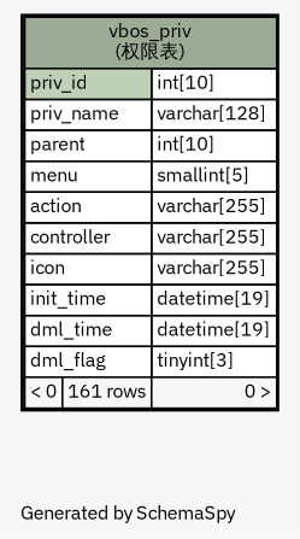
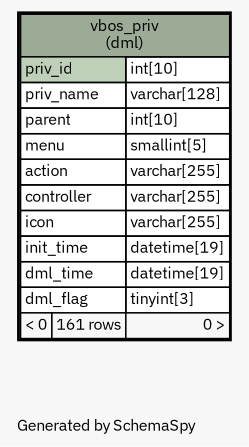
  digraph {
    bgcolor="#f7f7f7"
    fontname="IBM Plex Sans"
    fontsize=11
    label="\nGenerated by SchemaSpy"
    labeljust=l
    nodesep=0.18
    rankdir=RL
    ranksep=0.46
-   n1 [fontname="IBM Plex Sans" fontsize=11 label=<     <TABLE BORDER="2" CELLBORDER="1" CELLSPACING="0" BGCOLOR="#ffffff">       <TR><TD COLSPAN="3" BGCOLOR="#9bab96" ALIGN="CENTER">vbos_priv<br/>(权限表)</TD></TR>       <TR><TD PORT="priv_id" COLSPAN="2" BGCOLOR="#bed1b8" ALIGN="LEFT">priv_id</TD><TD PORT="priv_id.type" ALIGN="LEFT">int[10]</TD></TR>       <TR><TD PORT="priv_name" COLSPAN="2" ALIGN="LEFT">priv_name</TD><TD PORT="priv_name.type" ALIGN="LEFT">varchar[128]</TD></TR>       <TR><TD PORT="parent" COLSPAN="2" ALIGN="LEFT">parent</TD><TD PORT="parent.type" ALIGN="LEFT">int[10]</TD></TR>       <TR><TD PORT="menu" COLSPAN="2" ALIGN="LEFT">menu</TD><TD PORT="menu.type" ALIGN="LEFT">smallint[5]</TD></TR>       <TR><TD PORT="action" COLSPAN="2" ALIGN="LEFT">action</TD><TD PORT="action.type" ALIGN="LEFT">varchar[255]</TD></TR>       <TR><TD PORT="controller" COLSPAN="2" ALIGN="LEFT">controller</TD><TD PORT="controller.type" ALIGN="LEFT">varchar[255]</TD></TR>       <TR><TD PORT="icon" COLSPAN="2" ALIGN="LEFT">icon</TD><TD PORT="icon.type" ALIGN="LEFT">varchar[255]</TD></TR>       <TR><TD PORT="init_time" COLSPAN="2" ALIGN="LEFT">init_time</TD><TD PORT="init_time.type" ALIGN="LEFT">datetime[19]</TD></TR>       <TR><TD PORT="dml_time" COLSPAN="2" ALIGN="LEFT">dml_time</TD><TD PORT="dml_time.type" ALIGN="LEFT">datetime[19]</TD></TR>       <TR><TD PORT="dml_flag" COLSPAN="2" ALIGN="LEFT">dml_flag</TD><TD PORT="dml_flag.type" ALIGN="LEFT">tinyint[3]</TD></TR>       <TR><TD ALIGN="LEFT" BGCOLOR="#f7f7f7">&lt; 0</TD><TD ALIGN="RIGHT" BGCOLOR="#f7f7f7">161 rows</TD><TD ALIGN="RIGHT" BGCOLOR="#f7f7f7">0 &gt;</TD></TR>     </TABLE>> shape=plaintext]
+   n1 [fontname="IBM Plex Sans" fontsize=11 label=<     <TABLE BORDER="2" CELLBORDER="1" CELLSPACING="0" BGCOLOR="#ffffff">       <TR><TD COLSPAN="3" BGCOLOR="#9bab96" ALIGN="CENTER">vbos_priv<br/>(dml)</TD></TR>       <TR><TD PORT="priv_id" COLSPAN="2" BGCOLOR="#bed1b8" ALIGN="LEFT">priv_id</TD><TD PORT="priv_id.type" ALIGN="LEFT">int[10]</TD></TR>       <TR><TD PORT="priv_name" COLSPAN="2" ALIGN="LEFT">priv_name</TD><TD PORT="priv_name.type" ALIGN="LEFT">varchar[128]</TD></TR>       <TR><TD PORT="parent" COLSPAN="2" ALIGN="LEFT">parent</TD><TD PORT="parent.type" ALIGN="LEFT">int[10]</TD></TR>       <TR><TD PORT="menu" COLSPAN="2" ALIGN="LEFT">menu</TD><TD PORT="menu.type" ALIGN="LEFT">smallint[5]</TD></TR>       <TR><TD PORT="action" COLSPAN="2" ALIGN="LEFT">action</TD><TD PORT="action.type" ALIGN="LEFT">varchar[255]</TD></TR>       <TR><TD PORT="controller" COLSPAN="2" ALIGN="LEFT">controller</TD><TD PORT="controller.type" ALIGN="LEFT">varchar[255]</TD></TR>       <TR><TD PORT="icon" COLSPAN="2" ALIGN="LEFT">icon</TD><TD PORT="icon.type" ALIGN="LEFT">varchar[255]</TD></TR>       <TR><TD PORT="init_time" COLSPAN="2" ALIGN="LEFT">init_time</TD><TD PORT="init_time.type" ALIGN="LEFT">datetime[19]</TD></TR>       <TR><TD PORT="dml_time" COLSPAN="2" ALIGN="LEFT">dml_time</TD><TD PORT="dml_time.type" ALIGN="LEFT">datetime[19]</TD></TR>       <TR><TD PORT="dml_flag" COLSPAN="2" ALIGN="LEFT">dml_flag</TD><TD PORT="dml_flag.type" ALIGN="LEFT">tinyint[3]</TD></TR>       <TR><TD ALIGN="LEFT" BGCOLOR="#f7f7f7">&lt; 0</TD><TD ALIGN="RIGHT" BGCOLOR="#f7f7f7">161 rows</TD><TD ALIGN="RIGHT" BGCOLOR="#f7f7f7">0 &gt;</TD></TR>     </TABLE>> shape=plaintext]
  }
